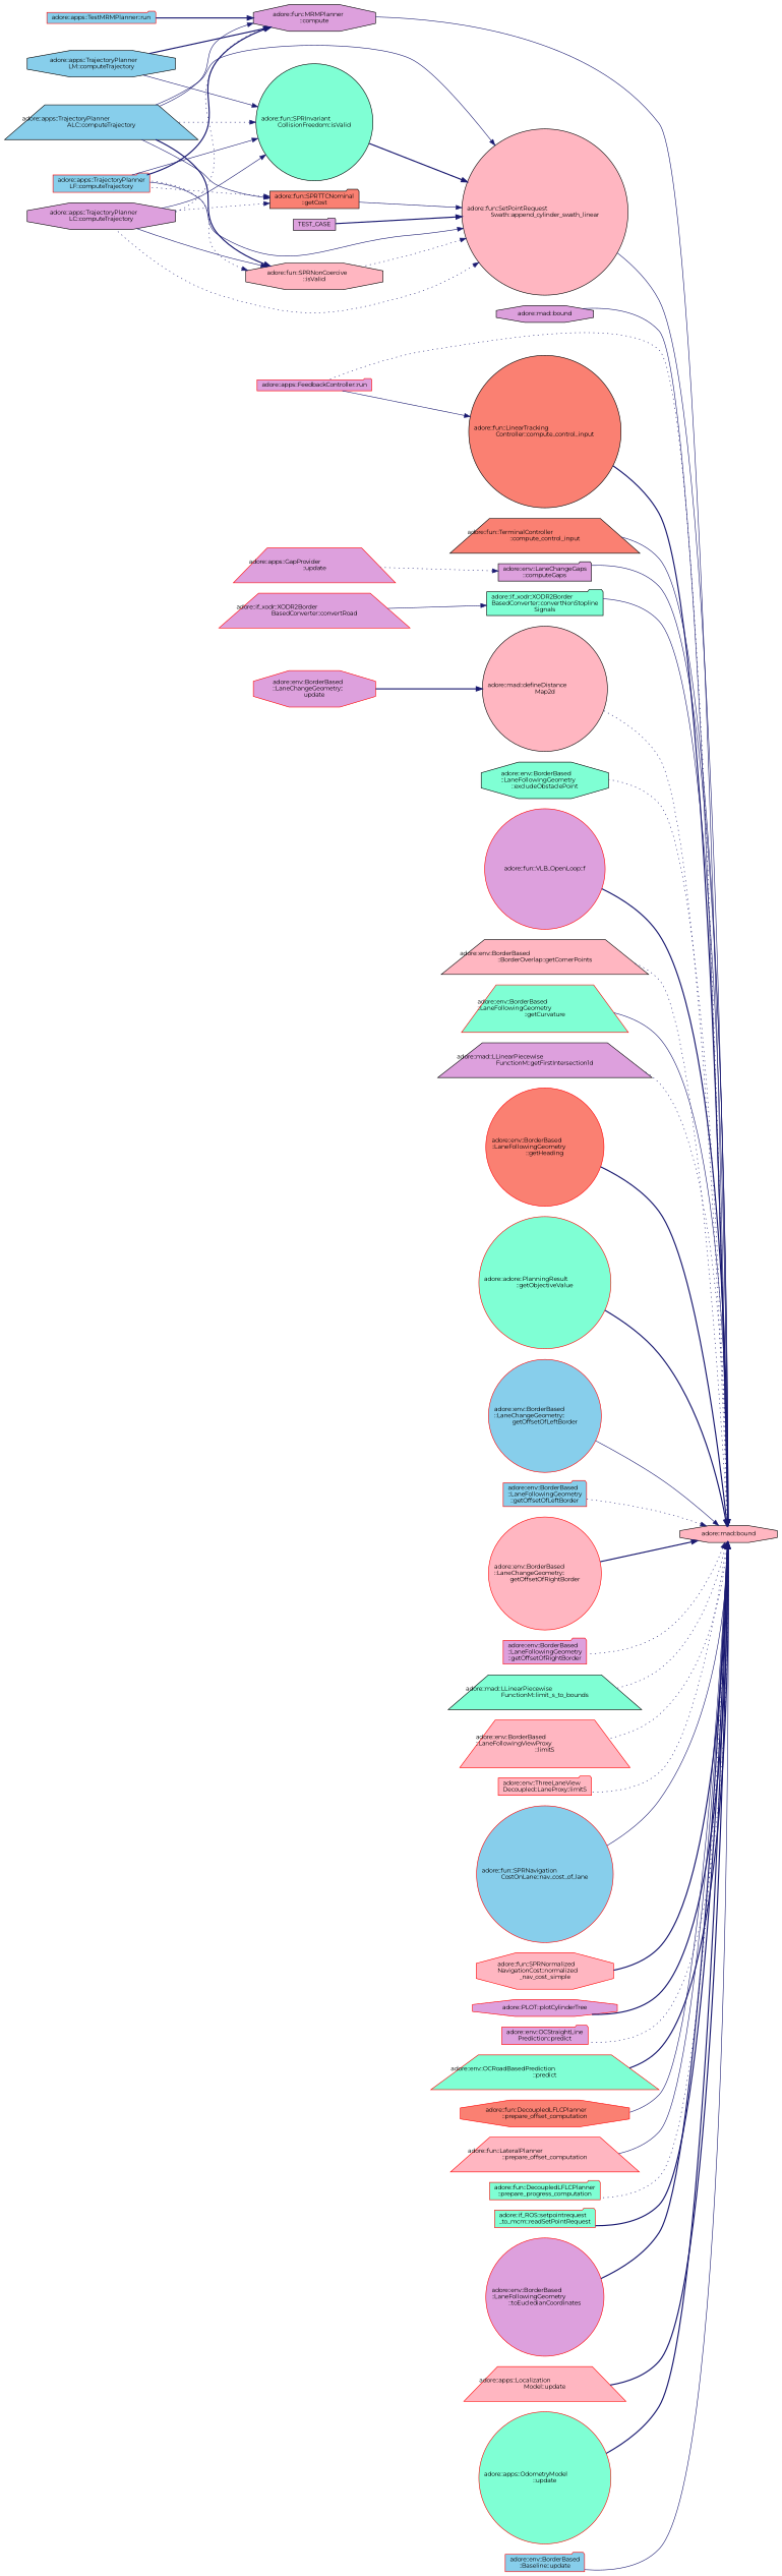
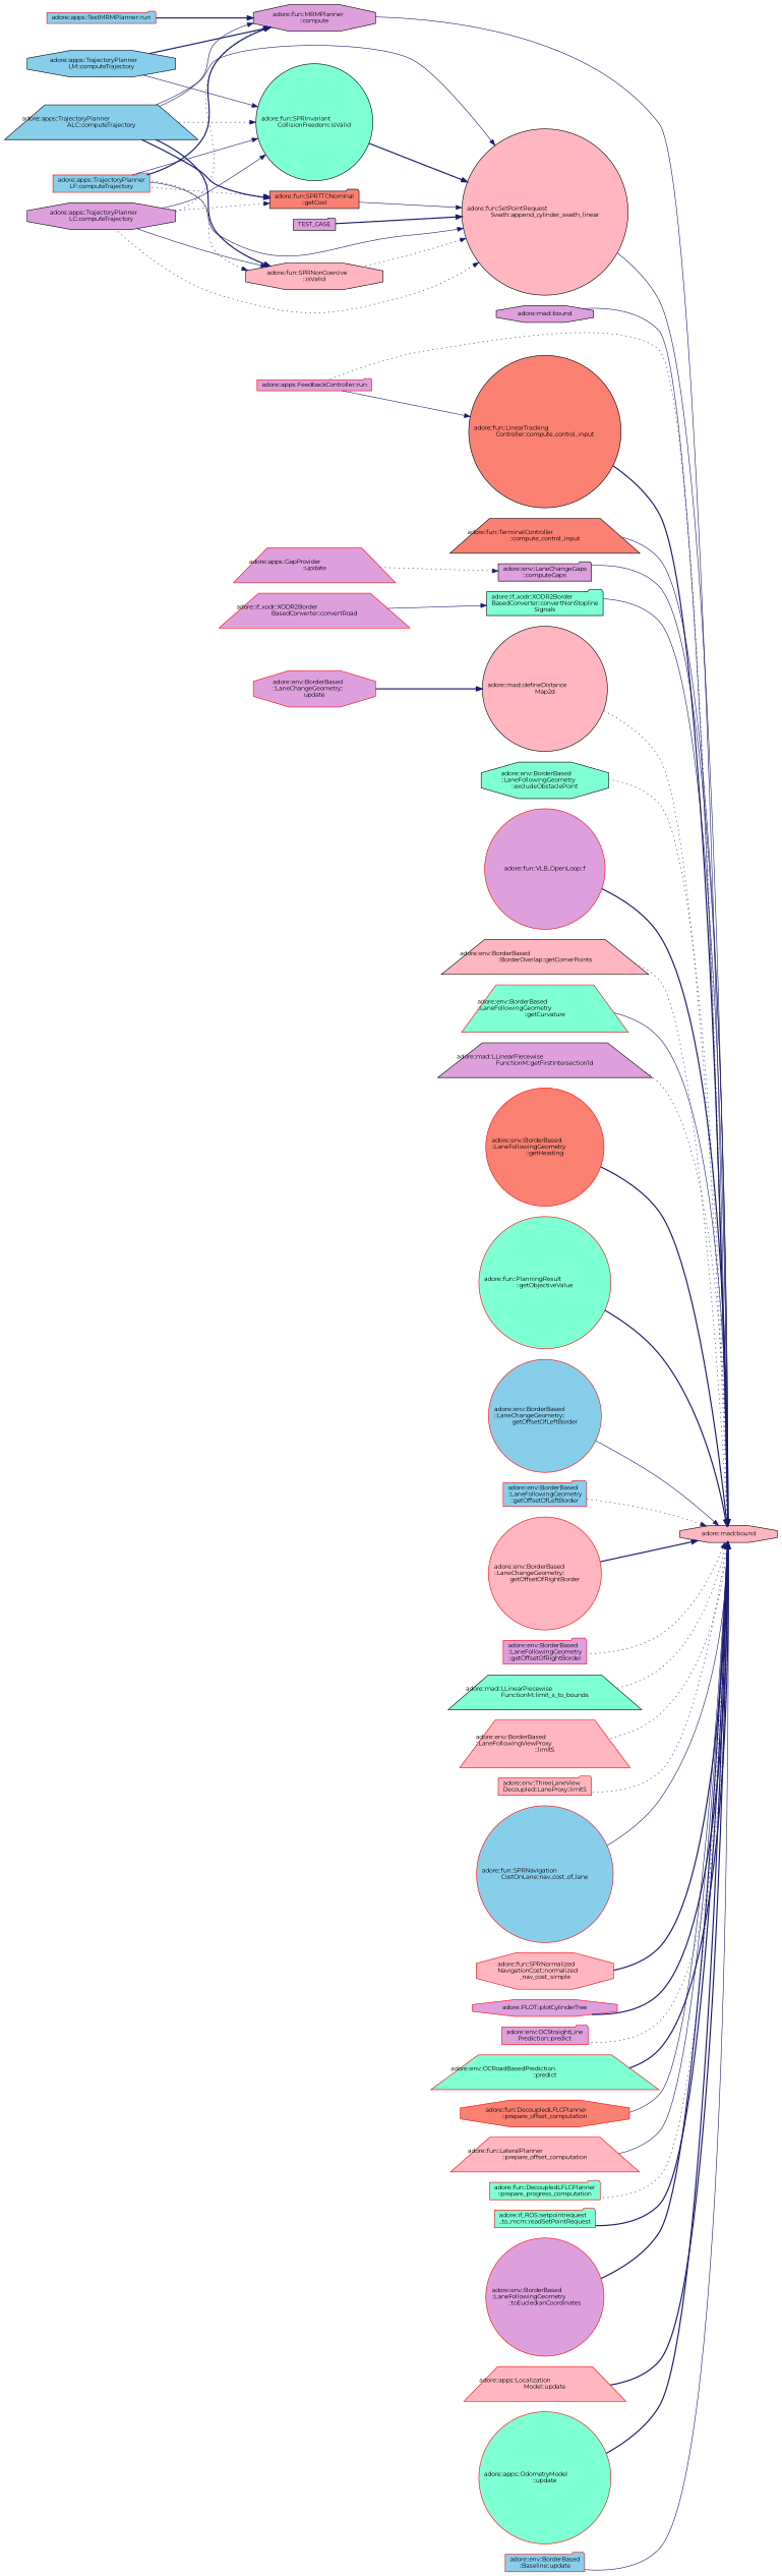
  digraph {
    fontname=Montserrat
    rankdir=RL
    node [color=red fillcolor=plum fontname=Montserrat fontsize=10 shape=folder style=filled]
    edge [color=midnightblue dir=back fontname=Montserrat fontsize=10 labelfontname=Helvetica labelfontsize=10 style=solid]
    n1 [color=black fillcolor=lightpink fontcolor=black height=0.2 label="adore::mad::bound" shape=octagon width=0.4]
    n2 [color=black fillcolor=lightpink height=0.2 label="adore::fun::SetPointRequest\lSwath::append_cylinder_swath_linear" shape=circle width=0.4]
    n3 [color=black height=0.2 label="adore::mad::bound" shape=octagon width=0.4]
    n4 [color=black height=0.2 label="adore::fun::MRMPlanner\l::compute" shape=octagon width=0.4]
    n5 [color=black fillcolor=salmon height=0.2 label="adore::fun::LinearTracking\lController::compute_control_input" shape=circle width=0.4]
    n6 [height=0.2 label="adore::apps::FeedbackController::run" width=0.4]
    n7 [color=black fillcolor=salmon height=0.2 label="adore::fun::TerminalController\l::compute_control_input" shape=trapezium width=0.4]
    n8 [color=black height=0.2 label="adore::env::LaneChangeGaps\l::computeGaps" width=0.4]
    n9 [color=black fillcolor=aquamarine height=0.2 label="adore::if_xodr::XODR2Border\lBasedConverter::convertNonStopline\lSignals" width=0.4]
    n10 [color=black fillcolor=lightpink height=0.2 label="adore::mad::defineDistance\lMap2d" shape=circle width=0.4]
    n11 [color=black fillcolor=aquamarine height=0.2 label="adore::env::BorderBased\l::LaneFollowingGeometry\l::excludeObstaclePoint" shape=octagon width=0.4]
    n12 [height=0.2 label="adore::fun::VLB_OpenLoop::f" shape=circle width=0.4]
    n13 [color=black fillcolor=lightpink height=0.2 label="adore::env::BorderBased\l::BorderOverlap::getCornerPoints" shape=trapezium width=0.4]
    n14 [fillcolor=aquamarine height=0.2 label="adore::env::BorderBased\l::LaneFollowingGeometry\l::getCurvature" shape=trapezium width=0.4]
    n15 [color=black height=0.2 label="adore::mad::LLinearPiecewise\lFunctionM::getFirstIntersection1d" shape=trapezium width=0.4]
    n16 [fillcolor=salmon height=0.2 label="adore::env::BorderBased\l::LaneFollowingGeometry\l::getHeading" shape=circle width=0.4]
-   n17 [fillcolor=aquamarine height=0.2 label="adore::adore::PlanningResult\l::getObjectiveValue" shape=circle width=0.4]
+   n17 [fillcolor=aquamarine height=0.2 label="adore::fun::PlanningResult\l::getObjectiveValue" shape=circle width=0.4]
    n18 [fillcolor=skyblue height=0.2 label="adore::env::BorderBased\l::LaneChangeGeometry::\lgetOffsetOfLeftBorder" shape=circle width=0.4]
    n19 [fillcolor=skyblue height=0.2 label="adore::env::BorderBased\l::LaneFollowingGeometry\l::getOffsetOfLeftBorder" width=0.4]
    n20 [fillcolor=lightpink height=0.2 label="adore::env::BorderBased\l::LaneChangeGeometry::\lgetOffsetOfRightBorder" shape=circle width=0.4]
    n21 [height=0.2 label="adore::env::BorderBased\l::LaneFollowingGeometry\l::getOffsetOfRightBorder" width=0.4]
    n22 [color=black fillcolor=aquamarine height=0.2 label="adore::mad::LLinearPiecewise\lFunctionM::limit_s_to_bounds" shape=trapezium width=0.4]
    n23 [fillcolor=lightpink height=0.2 label="adore::env::BorderBased\l::LaneFollowingViewProxy\l::limitS" shape=trapezium width=0.4]
    n24 [fillcolor=lightpink height=0.2 label="adore::env::ThreeLaneView\lDecoupled::LaneProxy::limitS" width=0.4]
    n25 [fillcolor=skyblue height=0.2 label="adore::fun::SPRNavigation\lCostOnLane::nav_cost_of_lane" shape=circle width=0.4]
    n26 [fillcolor=lightpink height=0.2 label="adore::fun::SPRNormalized\lNavigationCost::normalized\l_nav_cost_simple" shape=octagon width=0.4]
    n27 [height=0.2 label="adore::PLOT::plotCylinderTree" shape=octagon width=0.4]
    n28 [height=0.2 label="adore::env::OCStraightLine\lPrediction::predict" width=0.4]
    n29 [fillcolor=aquamarine height=0.2 label="adore::env::OCRoadBasedPrediction\l::predict" shape=trapezium width=0.4]
    n30 [fillcolor=salmon height=0.2 label="adore::fun::DecoupledLFLCPlanner\l::prepare_offset_computation" shape=octagon width=0.4]
    n31 [fillcolor=lightpink height=0.2 label="adore::fun::LateralPlanner\l::prepare_offset_computation" shape=trapezium width=0.4]
    n32 [fillcolor=aquamarine height=0.2 label="adore::fun::DecoupledLFLCPlanner\l::prepare_progress_computation" width=0.4]
    n33 [fillcolor=aquamarine height=0.2 label="adore::if_ROS::setpointrequest\l_to_mcm::readSetPointRequest" width=0.4]
    n34 [height=0.2 label="adore::env::BorderBased\l::LaneFollowingGeometry\l::toEucledianCoordinates" shape=circle width=0.4]
    n35 [fillcolor=lightpink height=0.2 label="adore::apps::Localization\lModel::update" shape=trapezium width=0.4]
    n36 [fillcolor=aquamarine height=0.2 label="adore::apps::OdometryModel\l::update" shape=circle width=0.4]
    n37 [fillcolor=skyblue height=0.2 label="adore::env::BorderBased\l::Baseline::update" width=0.4]
    n38 [color=black fillcolor=skyblue height=0.2 label="adore::apps::TrajectoryPlanner\lALC::computeTrajectory" shape=trapezium width=0.4]
    n39 [color=black height=0.2 label="adore::apps::TrajectoryPlanner\lLC::computeTrajectory" shape=octagon width=0.4]
    n40 [fillcolor=skyblue height=0.2 label="adore::apps::TrajectoryPlanner\lLF::computeTrajectory" width=0.4]
    n41 [color=black fillcolor=salmon height=0.2 label="adore::fun::SPRTTCNominal\l::getCost" width=0.4]
    n42 [color=black fillcolor=aquamarine height=0.2 label="adore::fun::SPRInvariant\lCollisionFreedom::isValid" shape=circle width=0.4]
    n43 [color=black fillcolor=lightpink height=0.2 label="adore::fun::SPRNonCoercive\l::isValid" shape=octagon width=0.4]
    n44 [color=black height=0.2 label=TEST_CASE width=0.4]
    n45 [color=black fillcolor=skyblue height=0.2 label="adore::apps::TrajectoryPlanner\lLM::computeTrajectory" shape=octagon width=0.4]
    n46 [fillcolor=skyblue height=0.2 label="adore::apps::TestMRMPlanner::run" width=0.4]
    n47 [height=0.2 label="adore::apps::GapProvider\l::update" shape=trapezium width=0.4]
    n48 [height=0.2 label="adore::if_xodr::XODR2Border\lBasedConverter::convertRoad" shape=trapezium width=0.4]
    n49 [height=0.2 label="adore::env::BorderBased\l::LaneChangeGeometry::\lupdate" shape=octagon width=0.4]
    n1 -> n2
    n1 -> n3
    n1 -> n4
    n1 -> n5 [style=bold]
    n1 -> n6 [style=dotted]
    n1 -> n7
    n1 -> n8
    n1 -> n9
    n1 -> n10 [style=dotted]
    n1 -> n11 [style=dotted]
    n1 -> n12 [style=bold]
    n1 -> n13 [style=dotted]
    n1 -> n14
    n1 -> n15 [style=dotted]
    n1 -> n16 [style=bold]
    n1 -> n17 [style=bold]
    n1 -> n18
    n1 -> n19 [style=dotted]
    n1 -> n20 [style=bold]
    n1 -> n21 [style=dotted]
    n1 -> n22 [style=dotted]
    n1 -> n23 [style=dotted]
    n1 -> n24 [style=dotted]
    n1 -> n25
    n1 -> n26 [style=bold]
    n1 -> n27 [style=bold]
    n1 -> n28 [style=dotted]
    n1 -> n29 [style=bold]
    n1 -> n30
    n1 -> n31
    n1 -> n32 [style=dotted]
    n1 -> n33 [style=bold]
    n1 -> n34 [style=bold]
    n1 -> n35 [style=bold]
    n1 -> n36 [style=bold]
    n1 -> n37
    n2 -> n38
    n2 -> n39 [style=dotted]
    n2 -> n40
    n2 -> n41
    n2 -> n42 [style=bold]
    n2 -> n43 [style=dotted]
    n2 -> n44 [style=bold]
    n4 -> n38
    n4 -> n39 [style=dotted]
    n4 -> n40 [style=bold]
    n4 -> n45 [style=bold]
    n4 -> n46 [style=bold]
    n5 -> n6
    n8 -> n47 [style=dotted]
    n9 -> n48
    n10 -> n49 [style=bold]
-   n41 -> n38
+   n41 -> n38 [style=bold]
    n41 -> n39 [style=dotted]
    n41 -> n40 [style=dotted]
    n42 -> n38 [style=dotted]
    n42 -> n39
    n42 -> n40
    n42 -> n45
    n43 -> n38 [style=bold]
    n43 -> n39
    n43 -> n40 [style=dotted]
  }
